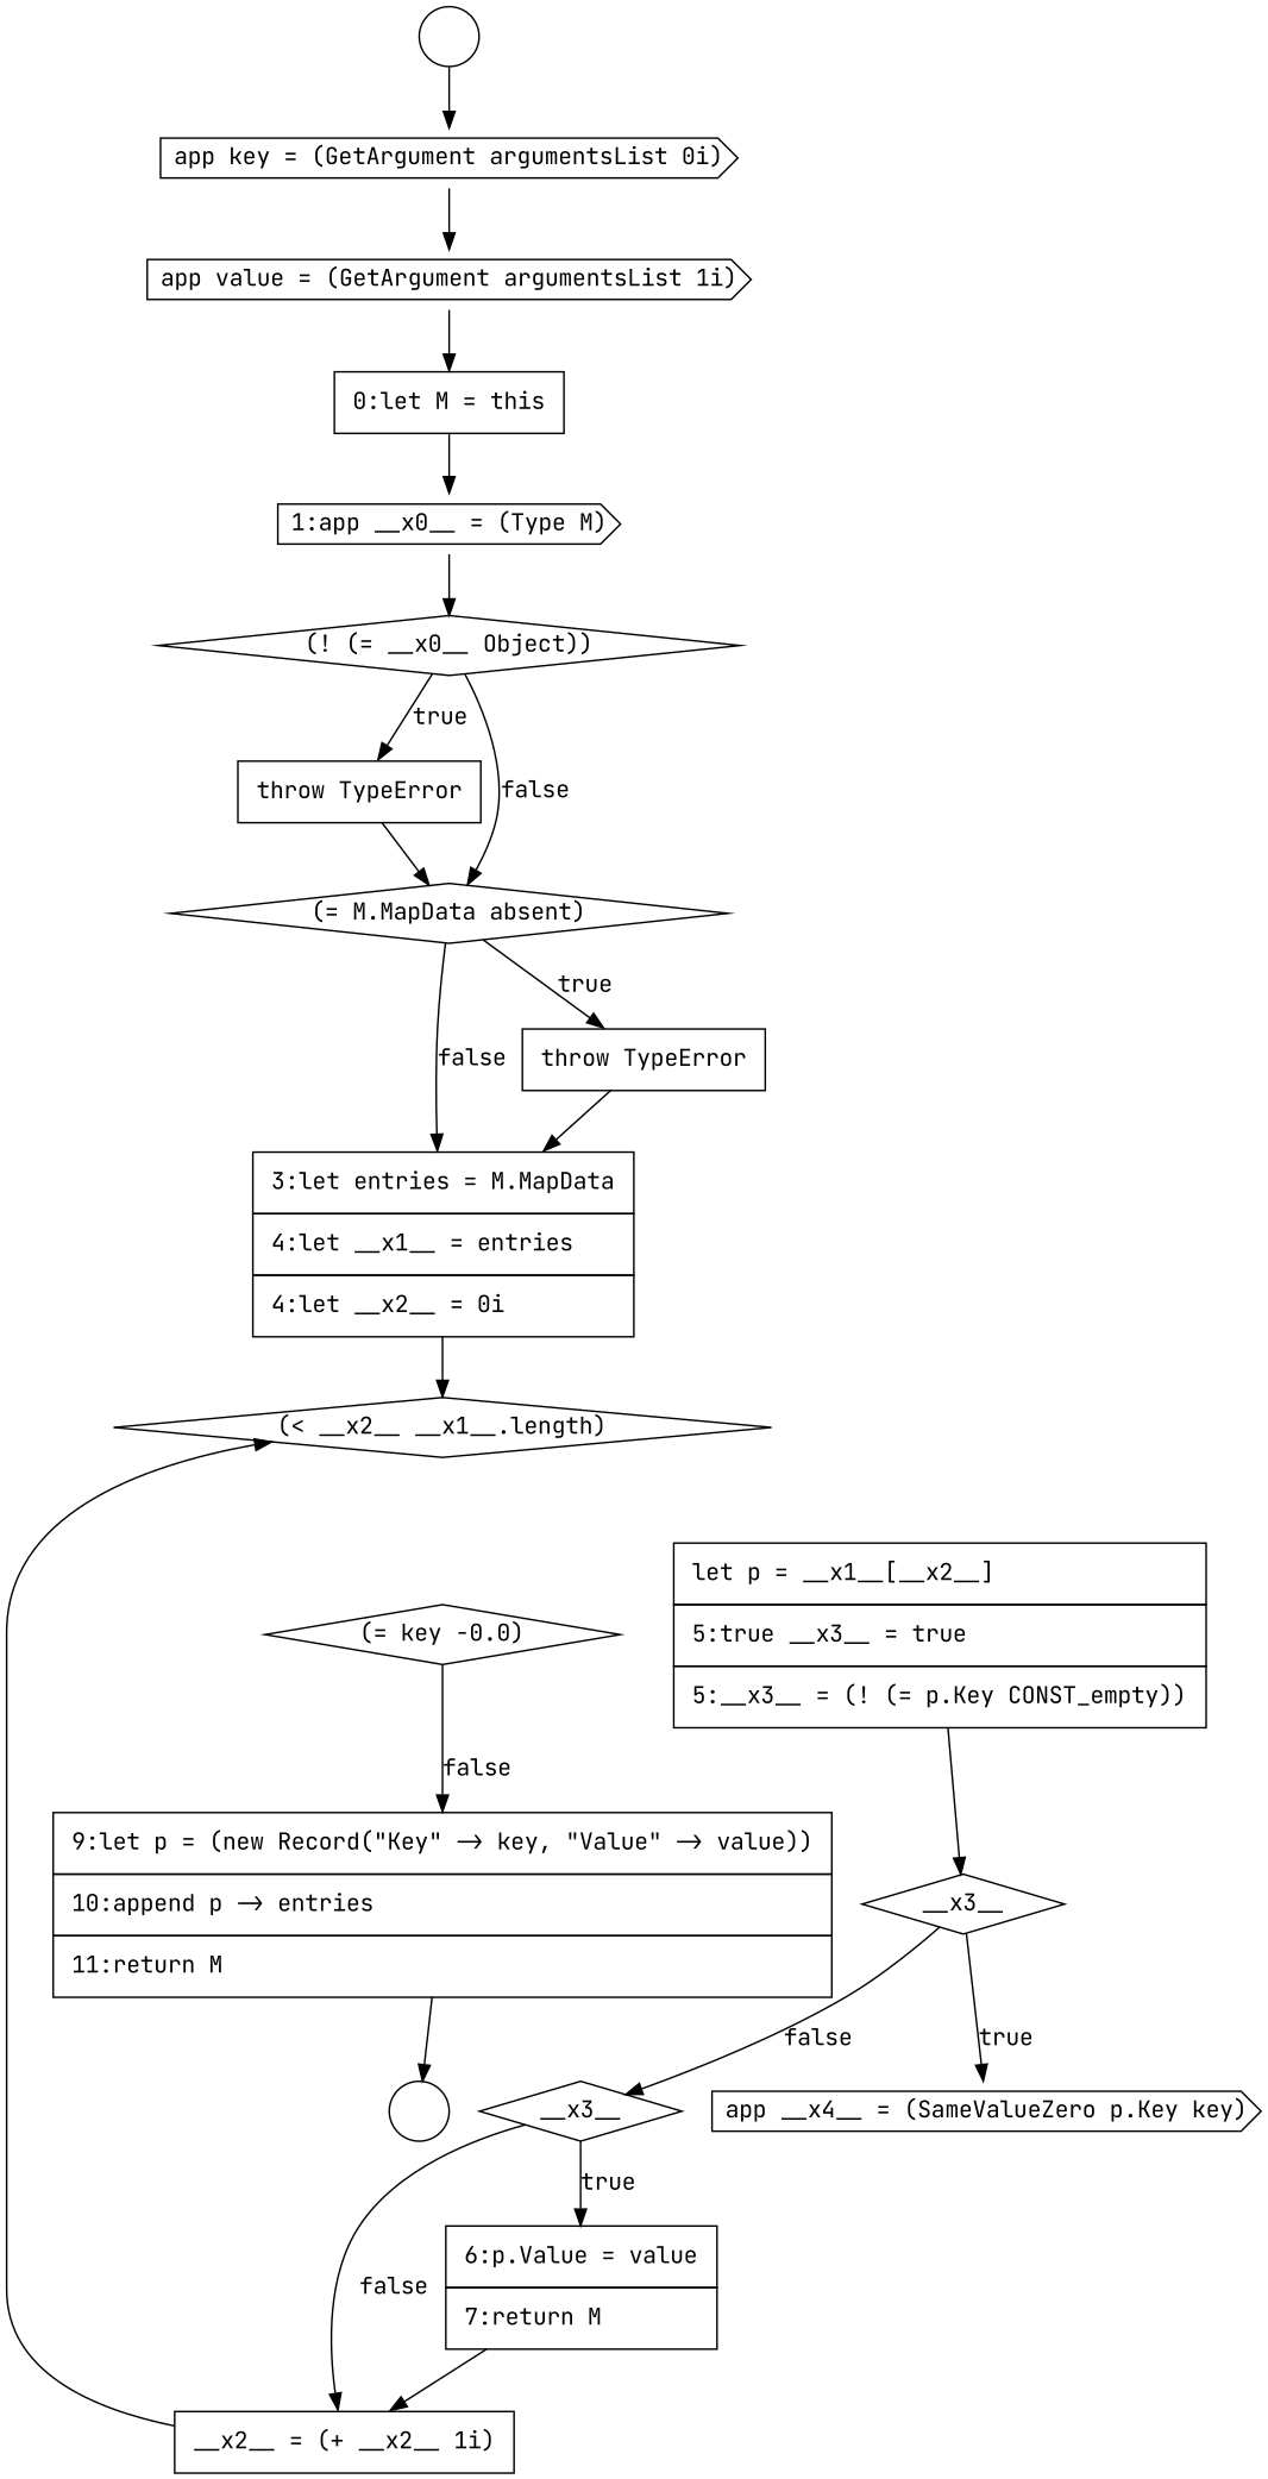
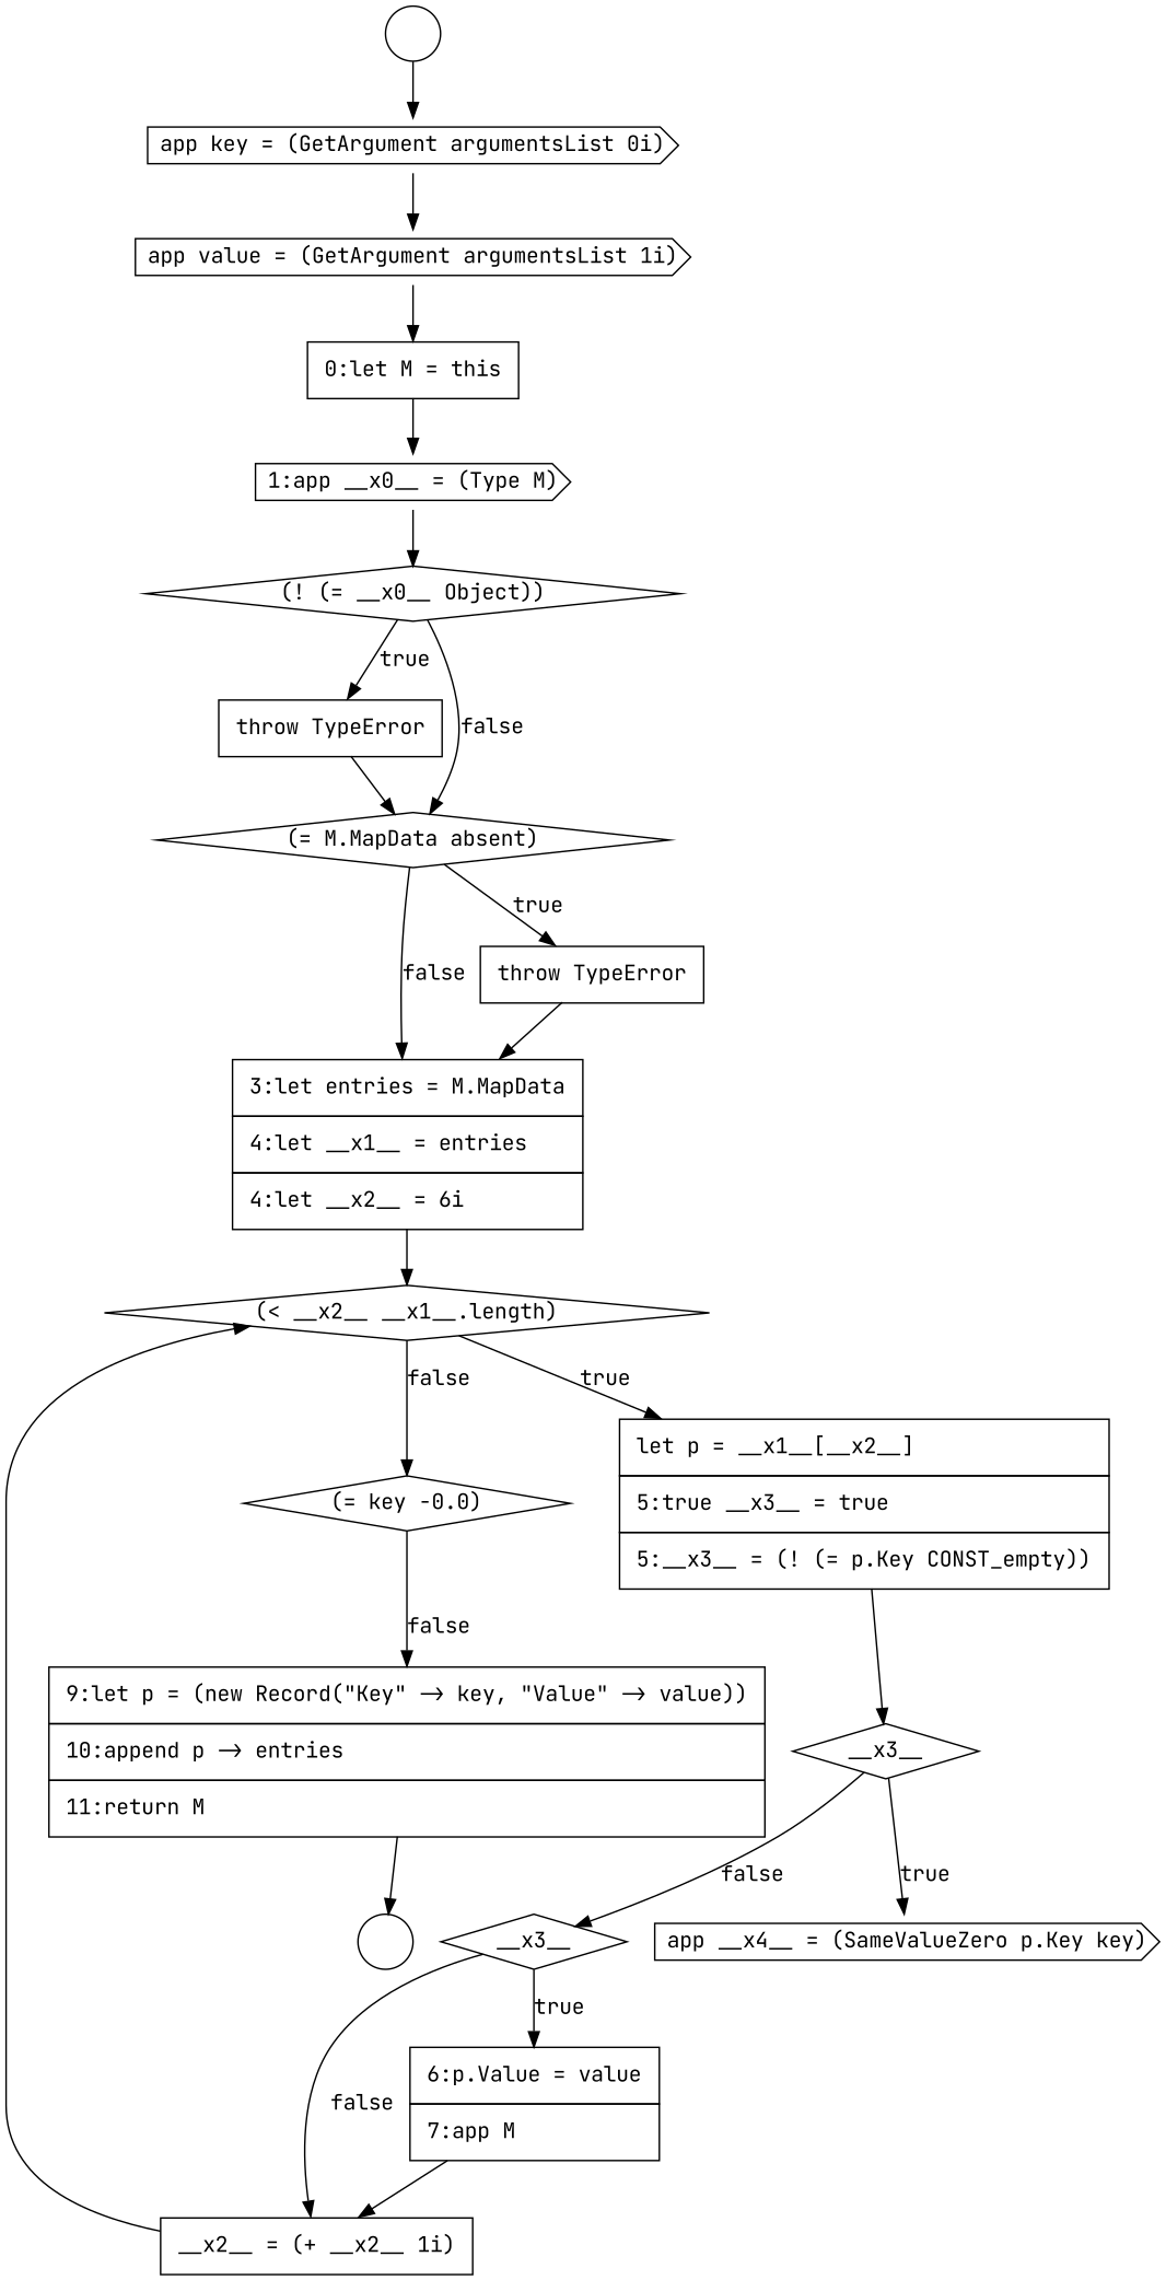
  digraph {
    fontname="JetBrains Mono"
    node [color=black fillcolor=white fontname="JetBrains Mono" shape=none style=filled]
    edge [color=black fontname="JetBrains Mono"]
    n1 [label=<<font color="black">app key = (GetArgument argumentsList 0i)</font>> shape=cds]
    n2 [label=<<font color="black">app value = (GetArgument argumentsList 1i)</font>> shape=cds]
    n3 [label=<<font color="black">     <table border="0" cellborder="1" cellspacing="0" cellpadding="10">       <tr><td align="left">0:let M = this</td></tr>     </table>   </font>> margin=0]
    n4 [label=<<font color="black">__x3__</font>> shape=diamond]
    n5 [label=<<font color="black">     <table border="0" cellborder="1" cellspacing="0" cellpadding="10">       <tr><td align="left">__x2__ = (+ __x2__ 1i)</td></tr>     </table>   </font>> margin=0]
-   n6 [label=<<font color="black">     <table border="0" cellborder="1" cellspacing="0" cellpadding="10">       <tr><td align="left">6:p.Value = value</td></tr>       <tr><td align="left">7:return M</td></tr>     </table>   </font>> margin=0]
-   n7 [label=<<font color="black">     <table border="0" cellborder="1" cellspacing="0" cellpadding="10">       <tr><td align="left">3:let entries = M.MapData</td></tr>       <tr><td align="left">4:let __x1__ = entries</td></tr>       <tr><td align="left">4:let __x2__ = 0i</td></tr>     </table>   </font>> margin=0]
+   n6 [label=<<font color="black">     <table border="0" cellborder="1" cellspacing="0" cellpadding="10">       <tr><td align="left">6:p.Value = value</td></tr>       <tr><td align="left">7:app M</td></tr>     </table>   </font>> margin=0]
+   n7 [label=<<font color="black">     <table border="0" cellborder="1" cellspacing="0" cellpadding="10">       <tr><td align="left">3:let entries = M.MapData</td></tr>       <tr><td align="left">4:let __x1__ = entries</td></tr>       <tr><td align="left">4:let __x2__ = 6i</td></tr>     </table>   </font>> margin=0]
    n8 [label=<<font color="black">(&lt; __x2__ __x1__.length)</font>> shape=diamond]
    n9 [label=<<font color="black">(= key -0.0)</font>> shape=diamond]
    n10 [label=<<font color="black">     <table border="0" cellborder="1" cellspacing="0" cellpadding="10">       <tr><td align="left">let p = __x1__[__x2__]</td></tr>       <tr><td align="left">5:true __x3__ = true</td></tr>       <tr><td align="left">5:__x3__ = (! (= p.Key CONST_empty))</td></tr>     </table>   </font>> margin=0]
    n11 [label=<<font color="black">     <table border="0" cellborder="1" cellspacing="0" cellpadding="10">       <tr><td align="left">throw TypeError</td></tr>     </table>   </font>> margin=0]
    n12 [label=<<font color="black">(= M.MapData absent)</font>> shape=diamond]
    n13 [label=<<font color="black">     <table border="0" cellborder="1" cellspacing="0" cellpadding="10">       <tr><td align="left">throw TypeError</td></tr>     </table>   </font>> margin=0]
    n14 [label=<<font color="black">1:app __x0__ = (Type M)</font>> shape=cds]
    n15 [label=<<font color="black">(! (= __x0__ Object))</font>> shape=diamond]
    n16 [label=<<font color="black">     <table border="0" cellborder="1" cellspacing="0" cellpadding="10">       <tr><td align="left">9:let p = (new Record(&quot;Key&quot; -&gt; key, &quot;Value&quot; -&gt; value))</td></tr>       <tr><td align="left">10:append p -&gt; entries</td></tr>       <tr><td align="left">11:return M</td></tr>     </table>   </font>> margin=0]
    n17 [label=" " shape=circle]
    n18 [label=<<font color="black">__x3__</font>> shape=diamond]
    n19 [label=<<font color="black">app __x4__ = (SameValueZero p.Key key)</font>> shape=cds]
    n20 [label=" " shape=circle]
    n1 -> n2
    n2 -> n3
    n3 -> n14
    n4 -> n5 [label=<<font color="black">false</font>>]
    n4 -> n6 [label=<<font color="black">true</font>>]
    n5 -> n8
    n6 -> n5
    n7 -> n8
+   n8 -> n9 [label=<<font color="black">false</font>>]
+   n8 -> n10 [label=<<font color="black">true</font>>]
    n9 -> n16 [label=<<font color="black">false</font>>]
    n10 -> n18
    n11 -> n12
    n12 -> n7 [label=<<font color="black">false</font>>]
    n12 -> n13 [label=<<font color="black">true</font>>]
    n13 -> n7
    n14 -> n15
    n15 -> n11 [label=<<font color="black">true</font>>]
    n15 -> n12 [label=<<font color="black">false</font>>]
    n16 -> n17
    n18 -> n4 [label=<<font color="black">false</font>>]
    n18 -> n19 [label=<<font color="black">true</font>>]
    n20 -> n1
  }
